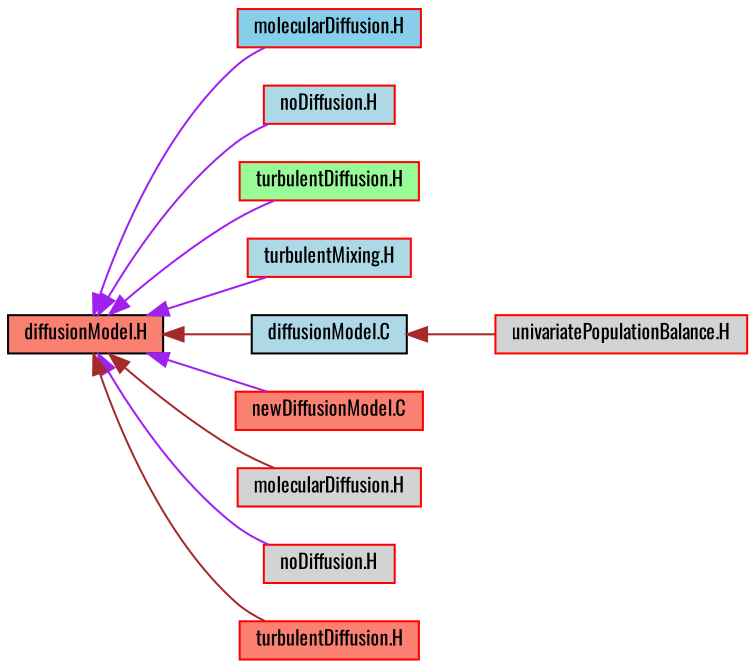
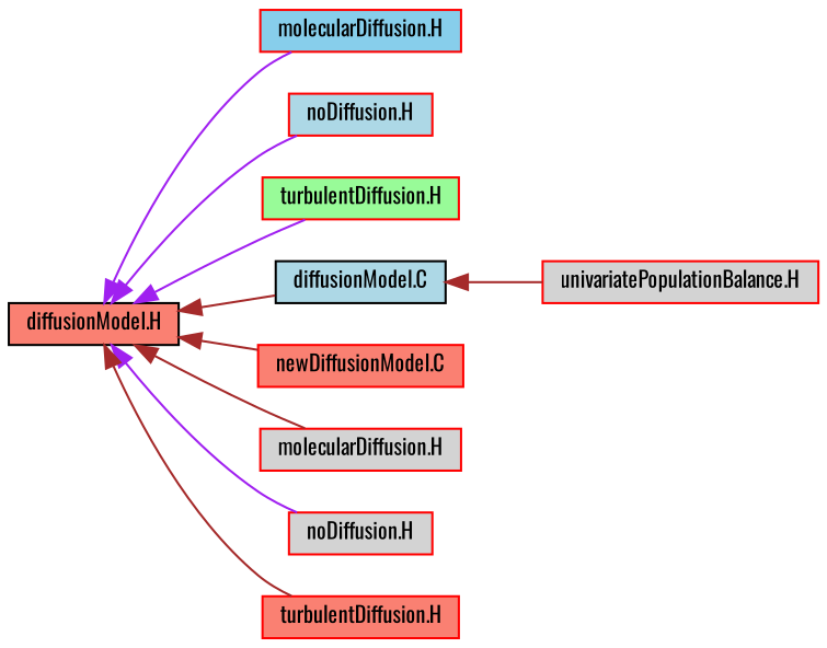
  digraph {
    fontname=Oswald
    rankdir=LR
    node [color=red fillcolor=salmon fontname=Oswald fontsize=10 shape=record style=filled]
    edge [color=purple dir=back fontname=Oswald fontsize=10 labelfontname=Helvetica labelfontsize=10 style=solid]
    n1 [color=black fontcolor=black height=0.2 label="diffusionModel.H" width=0.4]
    n2 [fillcolor=skyblue height=0.2 label="molecularDiffusion.H" width=0.4]
    n3 [fillcolor=lightblue height=0.2 label="noDiffusion.H" width=0.4]
    n4 [fillcolor=palegreen height=0.2 label="turbulentDiffusion.H" width=0.4]
-   n5 [fillcolor=lightblue height=0.2 label="turbulentMixing.H" width=0.4]
    n6 [color=black fillcolor=lightblue height=0.2 label="diffusionModel.C" width=0.4]
    n7 [height=0.2 label="newDiffusionModel.C" width=0.4]
    n8 [fillcolor=lightgrey height=0.2 label="molecularDiffusion.H" width=0.4]
    n9 [fillcolor=lightgrey height=0.2 label="noDiffusion.H" width=0.4]
    n10 [height=0.2 label="turbulentDiffusion.H" width=0.4]
    n11 [fillcolor=lightgrey height=0.2 label="univariatePopulationBalance.H" width=0.4]
    n1 -> n2
    n1 -> n3
    n1 -> n4
-   n1 -> n5
    n1 -> n6 [color=brown]
-   n1 -> n7
+   n1 -> n7 [color=brown]
    n1 -> n8 [color=brown]
    n1 -> n9
    n1 -> n10 [color=brown]
    n6 -> n11 [color=brown]
  }
